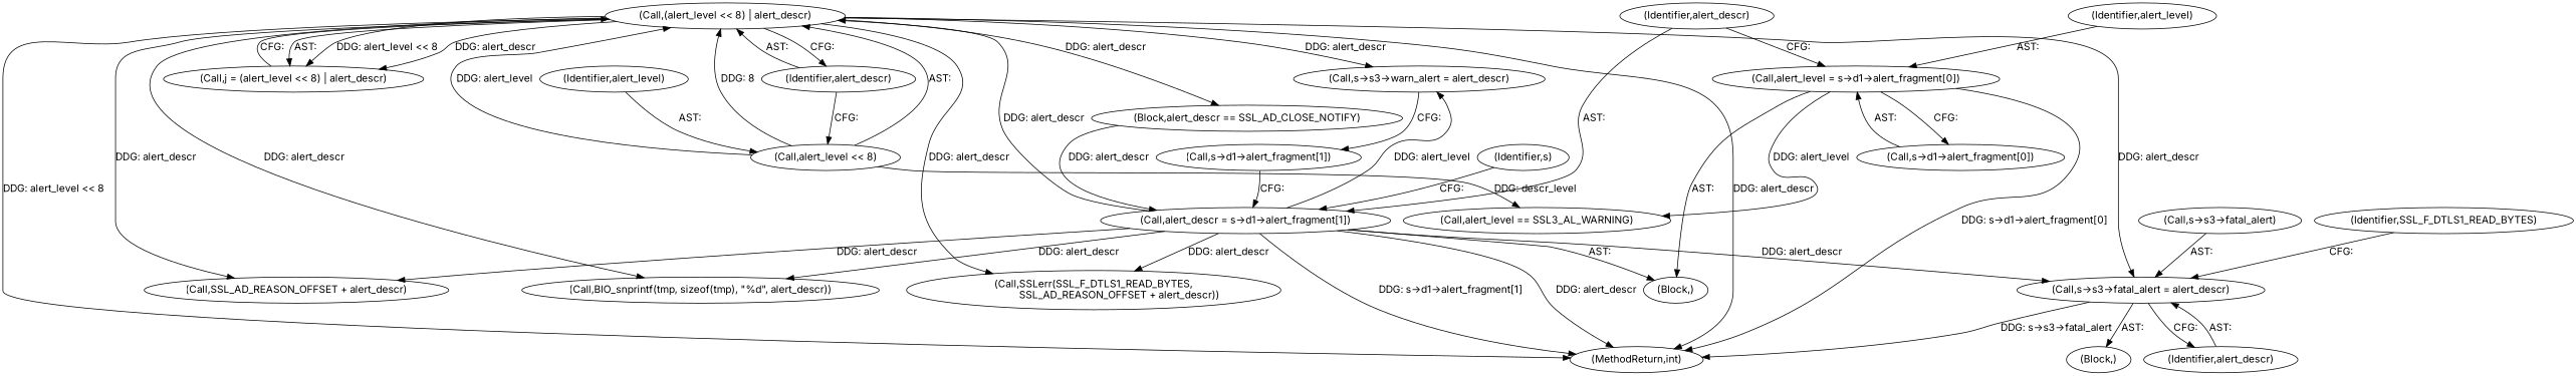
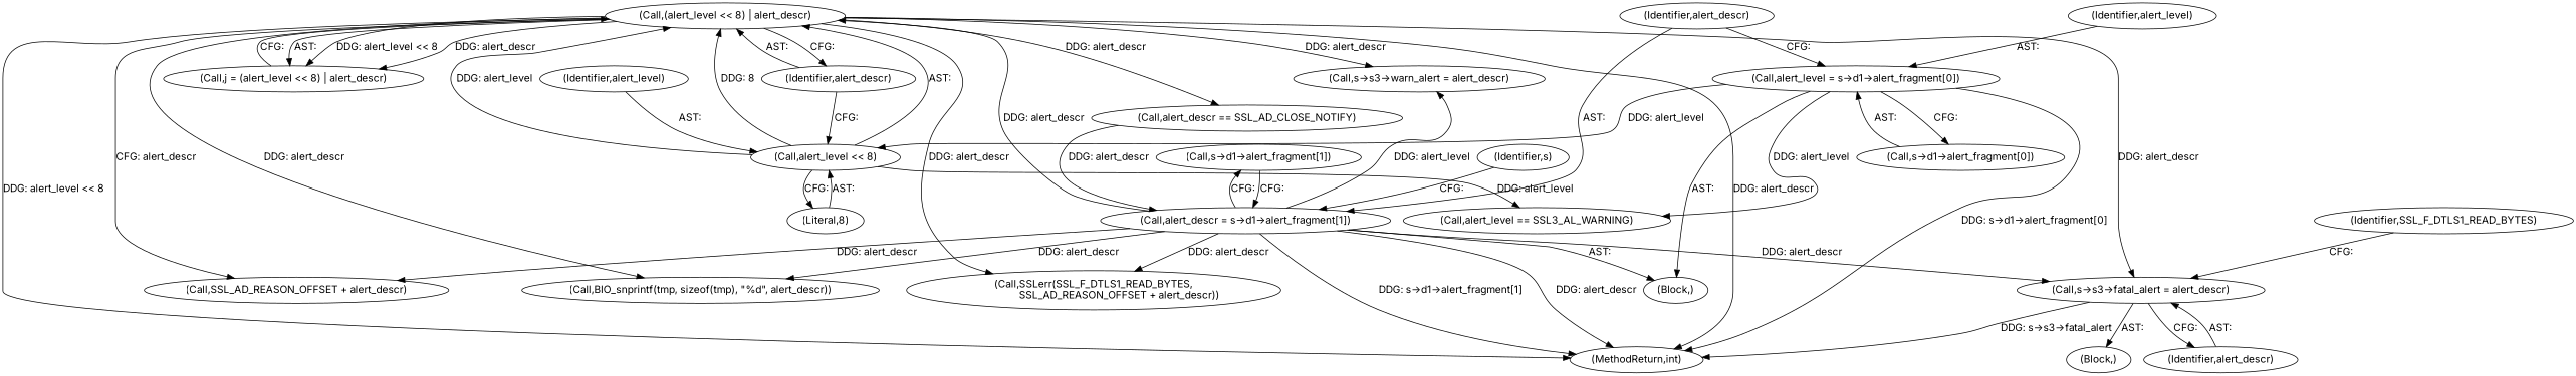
  digraph {
    fontname=Inter
    node [fontname=Inter]
    edge [fontname=Inter]
    n1 [label="(Call,s->s3->fatal_alert = alert_descr)"]
    n2 [label="(Identifier,alert_descr)"]
    n3 [label="(Block,)"]
    n4 [label="(MethodReturn,int)"]
    n5 [label="(Call,(alert_level << 8) | alert_descr)"]
    n6 [label="(Call,SSL_AD_REASON_OFFSET + alert_descr)"]
    n7 [label="(Identifier,alert_descr)"]
    n8 [label="(Call,BIO_snprintf(tmp, sizeof(tmp), \"%d\", alert_descr))"]
    n9 [label="(Call,j = (alert_level << 8) | alert_descr)"]
    n10 [label="(Call,s->s3->warn_alert = alert_descr)"]
-   n11 [label="(Block,alert_descr == SSL_AD_CLOSE_NOTIFY)"]
+   n11 [label="(Call,alert_descr == SSL_AD_CLOSE_NOTIFY)"]
    n12 [label="(Call,SSLerr(SSL_F_DTLS1_READ_BYTES,\n                   SSL_AD_REASON_OFFSET + alert_descr))"]
    n13 [label="(Call,alert_level << 8)"]
    n14 [label="(Call,alert_descr = s->d1->alert_fragment[1])"]
    n15 [label="(Call,alert_level == SSL3_AL_WARNING)"]
+   n16 [label="(Literal,8)"]
    n17 [label="(Call,alert_level = s->d1->alert_fragment[0])"]
    n18 [label="(Block,)"]
    n19 [label="(Call,s->d1->alert_fragment[0])"]
    n20 [label="(Call,s->d1->alert_fragment[1])"]
    n21 [label="(Identifier,alert_level)"]
-   n22 [label="(Call,s->s3->fatal_alert)"]
    n23 [label="(Identifier,alert_descr)"]
    n24 [label="(Identifier,SSL_F_DTLS1_READ_BYTES)"]
    n25 [label="(Identifier,s)"]
    n26 [label="(Identifier,alert_level)"]
    n1 -> n2 [label="CFG: "]
    n1 -> n3 [label="AST: "]
    n1 -> n4 [label="DDG: s->s3->fatal_alert"]
    n2 -> n1 [label="AST: "]
    n5 -> n1 [label="DDG: alert_descr"]
    n5 -> n4 [label="DDG: alert_descr"]
    n5 -> n4 [label="DDG: alert_level << 8"]
-   n5 -> n6 [label="DDG: alert_descr"]
+   n5 -> n6 [label="CFG: alert_descr"]
    n5 -> n7 [label="CFG: "]
    n5 -> n8 [label="DDG: alert_descr"]
    n5 -> n9 [label="AST: "]
    n5 -> n9 [label="DDG: alert_level << 8"]
    n5 -> n9 [label="DDG: alert_descr"]
    n5 -> n10 [label="DDG: alert_descr"]
    n5 -> n11 [label="DDG: alert_descr"]
    n5 -> n12 [label="DDG: alert_descr"]
    n7 -> n5 [label="AST: "]
    n7 -> n13 [label="CFG: "]
    n9 -> n5 [label="CFG: "]
    n11 -> n14 [label="DDG: alert_descr"]
    n13 -> n5 [label="AST: "]
    n13 -> n5 [label="DDG: alert_level"]
    n13 -> n5 [label="DDG: 8"]
-   n13 -> n15 [label="DDG: descr_level"]
+   n13 -> n15 [label="DDG: alert_level"]
+   n13 -> n16 [label="CFG: "]
    n14 -> n1 [label="DDG: alert_descr"]
    n14 -> n4 [label="DDG: s->d1->alert_fragment[1]"]
    n14 -> n4 [label="DDG: alert_descr"]
    n14 -> n5 [label="DDG: alert_descr"]
    n14 -> n6 [label="DDG: alert_descr"]
    n14 -> n8 [label="DDG: alert_descr"]
    n14 -> n10 [label="DDG: alert_level"]
    n14 -> n12 [label="DDG: alert_descr"]
    n14 -> n18 [label="AST: "]
-   n10 -> n20 [label="CFG: "]
+   n14 -> n20 [label="CFG: "]
+   n16 -> n13 [label="AST: "]
    n17 -> n4 [label="DDG: s->d1->alert_fragment[0]"]
+   n17 -> n13 [label="DDG: alert_level"]
    n17 -> n15 [label="DDG: alert_level"]
    n17 -> n18 [label="AST: "]
    n17 -> n19 [label="CFG: "]
    n19 -> n17 [label="AST: "]
    n20 -> n14 [label="CFG: "]
    n21 -> n13 [label="AST: "]
-   n22 -> n1 [label="AST: "]
    n23 -> n14 [label="AST: "]
    n23 -> n17 [label="CFG: "]
    n24 -> n1 [label="CFG: "]
    n25 -> n14 [label="CFG: "]
    n26 -> n17 [label="AST: "]
  }
